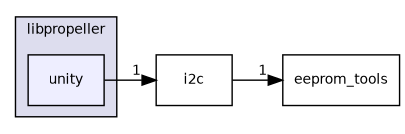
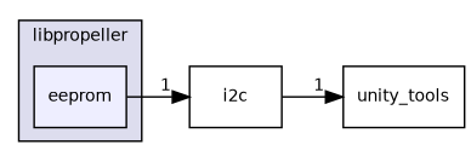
  digraph {
    compound=true
    rankdir=LR
    node [fontname=Helvetica fontsize=10 shape=box]
    edge [headlabel=1 labeldistance=1.5 labelfontname=Helvetica labelfontsize=10]
-   n1 [fillcolor="#eeeeff" label=unity pencolor=black style=filled]
+   n1 [fillcolor="#eeeeff" label=eeprom pencolor=black style=filled]
    n2 [label=i2c]
-   n3 [label=eeprom_tools]
+   n3 [label=unity_tools]
    subgraph cluster_1 {
      bgcolor="#ddddee"
      fontname=Helvetica
      fontsize=10
      label=libpropeller
      pencolor=black
      n1
    }
    n1 -> n2
    n2 -> n3
  }
